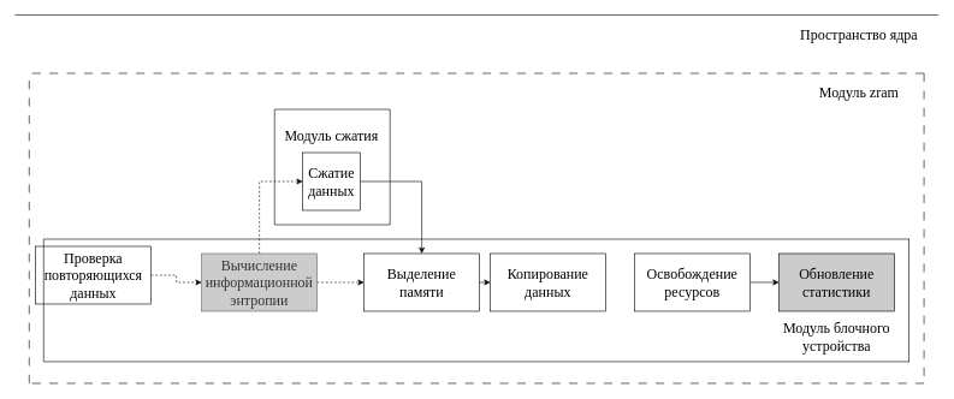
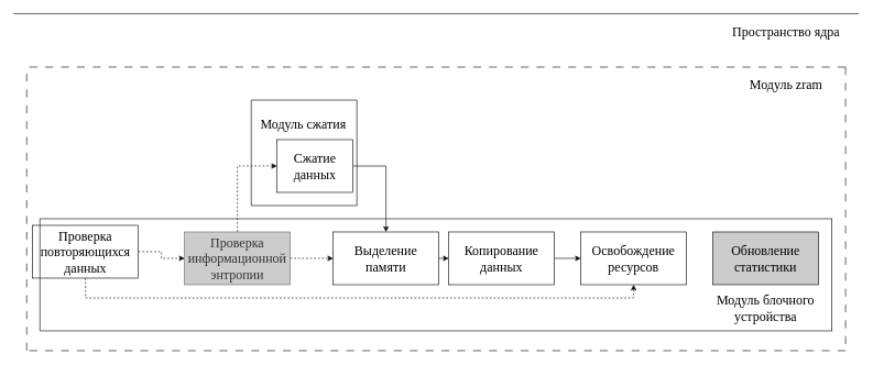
  <mxCell id="0" />
  <mxCell id="1" parent="0" />
  <mxCell id="2" value="Пространство ядра" style="text;html=1;strokeColor=none;fillColor=none;align=center;verticalAlign=middle;whiteSpace=wrap;rounded=0;fontFamily=Times New Roman;fontSize=20;" parent="1" vertex="1"><mxGeometry x="1100" y="31" width="180" height="30" as="geometry" /></mxCell>
  <mxCell id="3" value="Модуль zram" style="text;html=1;strokeColor=none;fillColor=none;align=center;verticalAlign=middle;whiteSpace=wrap;rounded=0;fontFamily=Times New Roman;fontSize=20;" parent="1" vertex="1"><mxGeometry x="1120" y="111" width="140" height="30" as="geometry" /></mxCell>
  <mxCell id="4" value="Модуль сжатия" style="text;html=1;strokeColor=none;fillColor=none;align=center;verticalAlign=middle;whiteSpace=wrap;rounded=0;fontFamily=Times New Roman;fontSize=20;" parent="1" vertex="1"><mxGeometry x="391" y="171" width="136" height="30" as="geometry" /></mxCell>
  <mxCell id="5" value="" style="endArrow=none;html=1;rounded=0;" parent="1" edge="1"><mxGeometry width="50" height="50" relative="1" as="geometry"><mxPoint x="380" y="311" as="sourcePoint" /><mxPoint x="380" y="151" as="targetPoint" /></mxGeometry></mxCell>
  <mxCell id="6" value="" style="endArrow=none;html=1;rounded=0;" parent="1" edge="1"><mxGeometry width="50" height="50" relative="1" as="geometry"><mxPoint x="540" y="151" as="sourcePoint" /><mxPoint x="380" y="151" as="targetPoint" /></mxGeometry></mxCell>
  <mxCell id="7" value="" style="endArrow=none;html=1;rounded=0;" parent="1" edge="1"><mxGeometry width="50" height="50" relative="1" as="geometry"><mxPoint x="540" y="311" as="sourcePoint" /><mxPoint x="540" y="151" as="targetPoint" /></mxGeometry></mxCell>
  <mxCell id="8" style="edgeStyle=orthogonalEdgeStyle;rounded=0;orthogonalLoop=1;jettySize=auto;html=1;exitX=1;exitY=0.5;exitDx=0;exitDy=0;entryX=0;entryY=0.5;entryDx=0;entryDy=0;dashed=1;" edge="1" parent="1" source="10" target="24"><mxGeometry relative="1" as="geometry" /></mxCell>
  <mxCell id="9" style="edgeStyle=orthogonalEdgeStyle;rounded=0;orthogonalLoop=1;jettySize=auto;html=1;exitX=0.5;exitY=0;exitDx=0;exitDy=0;entryX=0;entryY=0.5;entryDx=0;entryDy=0;dashed=1;" edge="1" parent="1" source="10" target="17"><mxGeometry relative="1" as="geometry" /></mxCell>
- <mxCell id="10" value="Вычисление информационной энтропии" style="rounded=0;whiteSpace=wrap;html=1;fontFamily=Times New Roman;fontSize=20;labelBackgroundColor=none;fillColor=#CCCCCC;fontColor=#333333;strokeColor=#666666;" parent="1" vertex="1"><mxGeometry x="279" y="351" width="160" height="80" as="geometry" /></mxCell>
+ <mxCell id="10" value="Проверка информационной энтропии" style="rounded=0;whiteSpace=wrap;html=1;fontFamily=Times New Roman;fontSize=20;labelBackgroundColor=none;fillColor=#CCCCCC;fontColor=#333333;strokeColor=#666666;" parent="1" vertex="1"><mxGeometry x="279" y="351" width="160" height="80" as="geometry" /></mxCell>
  <mxCell id="11" value="Модуль блочного устройства" style="text;html=1;strokeColor=none;fillColor=none;align=center;verticalAlign=middle;whiteSpace=wrap;rounded=0;fontFamily=Times New Roman;fontSize=20;" parent="1" vertex="1"><mxGeometry x="1079" y="451" width="160" height="30" as="geometry" /></mxCell>
  <mxCell id="12" value="" style="endArrow=none;html=1;rounded=0;" parent="1" edge="1"><mxGeometry width="50" height="50" relative="1" as="geometry"><mxPoint x="1300" y="20" as="sourcePoint" /><mxPoint x="20" y="20" as="targetPoint" /></mxGeometry></mxCell>
  <mxCell id="13" style="edgeStyle=orthogonalEdgeStyle;rounded=0;orthogonalLoop=1;jettySize=auto;html=1;exitX=1;exitY=0.5;exitDx=0;exitDy=0;entryX=0;entryY=0.5;entryDx=0;entryDy=0;dashed=1;" edge="1" parent="1" source="15" target="10"><mxGeometry relative="1" as="geometry" /></mxCell>
+ <mxCell id="14" style="edgeStyle=orthogonalEdgeStyle;rounded=0;orthogonalLoop=1;jettySize=auto;html=1;exitX=0.5;exitY=1;exitDx=0;exitDy=0;entryX=0.5;entryY=1;entryDx=0;entryDy=0;dashed=1;" edge="1" parent="1" source="15" target="22"><mxGeometry relative="1" as="geometry" /></mxCell>
  <mxCell id="15" value="Проверка повторяющихся&lt;br style=&quot;font-size: 20px;&quot;&gt;данных" style="rounded=0;whiteSpace=wrap;html=1;fontFamily=Times New Roman;fontSize=20;" parent="1" vertex="1"><mxGeometry x="49" y="341" width="160" height="80" as="geometry" /></mxCell>
  <mxCell id="16" style="edgeStyle=orthogonalEdgeStyle;rounded=0;orthogonalLoop=1;jettySize=auto;html=1;exitX=1;exitY=0.5;exitDx=0;exitDy=0;entryX=0.5;entryY=0;entryDx=0;entryDy=0;" edge="1" parent="1" source="17" target="24"><mxGeometry relative="1" as="geometry" /></mxCell>
- <mxCell id="17" value="Сжатие данных" style="rounded=0;whiteSpace=wrap;html=1;fontFamily=Times New Roman;fontSize=20;" parent="1" vertex="1"><mxGeometry x="419" y="211" width="80" height="80" as="geometry" /></mxCell>
+ <mxCell id="17" value="Сжатие данных" style="rounded=0;whiteSpace=wrap;html=1;fontFamily=Times New Roman;fontSize=20;" parent="1" vertex="1"><mxGeometry x="419" y="211" width="115" height="80" as="geometry" /></mxCell>
+ <mxCell id="18" style="edgeStyle=orthogonalEdgeStyle;rounded=0;orthogonalLoop=1;jettySize=auto;html=1;exitX=1;exitY=0.5;exitDx=0;exitDy=0;entryX=0;entryY=0.5;entryDx=0;entryDy=0;" edge="1" parent="1" source="19" target="22"><mxGeometry relative="1" as="geometry" /></mxCell>
  <mxCell id="19" value="Копирование&lt;br style=&quot;font-size: 20px;&quot;&gt;данных" style="rounded=0;whiteSpace=wrap;html=1;fontFamily=Times New Roman;fontSize=20;" parent="1" vertex="1"><mxGeometry x="679" y="351" width="160" height="80" as="geometry" /></mxCell>
  <mxCell id="20" value="Обновление статистики" style="rounded=0;whiteSpace=wrap;html=1;fontFamily=Times New Roman;fontSize=20;fillColor=#cccccc;" parent="1" vertex="1"><mxGeometry x="1079" y="351" width="160" height="80" as="geometry" /></mxCell>
- <mxCell id="21" style="edgeStyle=orthogonalEdgeStyle;rounded=0;orthogonalLoop=1;jettySize=auto;html=1;exitX=1;exitY=0.5;exitDx=0;exitDy=0;entryX=0;entryY=0.5;entryDx=0;entryDy=0;" edge="1" parent="1" source="22" target="20"><mxGeometry relative="1" as="geometry" /></mxCell>
  <mxCell id="22" value="Освобождение&lt;br style=&quot;font-size: 20px;&quot;&gt;ресурсов" style="rounded=0;whiteSpace=wrap;html=1;fontFamily=Times New Roman;fontSize=20;" parent="1" vertex="1"><mxGeometry x="879" y="351" width="160" height="80" as="geometry" /></mxCell>
  <mxCell id="23" style="edgeStyle=orthogonalEdgeStyle;rounded=0;orthogonalLoop=1;jettySize=auto;html=1;exitX=1;exitY=0.5;exitDx=0;exitDy=0;entryX=0;entryY=0.5;entryDx=0;entryDy=0;" edge="1" parent="1" source="24" target="19"><mxGeometry relative="1" as="geometry" /></mxCell>
  <mxCell id="24" value="Выделение &lt;br style=&quot;font-size: 20px;&quot;&gt;памяти" style="rounded=0;whiteSpace=wrap;html=1;fontFamily=Times New Roman;fontSize=20;" parent="1" vertex="1"><mxGeometry x="504" y="351" width="160" height="80" as="geometry" /></mxCell>
  <mxCell id="25" value="" style="endArrow=none;html=1;rounded=0;" parent="1" edge="1"><mxGeometry width="50" height="50" relative="1" as="geometry"><mxPoint x="60" y="501" as="sourcePoint" /><mxPoint x="1260" y="501" as="targetPoint" /></mxGeometry></mxCell>
  <mxCell id="26" value="" style="endArrow=none;html=1;rounded=0;" parent="1" edge="1"><mxGeometry width="50" height="50" relative="1" as="geometry"><mxPoint x="1259" y="501" as="sourcePoint" /><mxPoint x="1259" y="331" as="targetPoint" /></mxGeometry></mxCell>
  <mxCell id="27" value="" style="endArrow=none;dashed=1;html=1;rounded=0;endSize=6;strokeWidth=1;dashPattern=12 12;" parent="1" edge="1"><mxGeometry width="50" height="50" relative="1" as="geometry"><mxPoint x="1280" y="101" as="sourcePoint" /><mxPoint x="40" y="101" as="targetPoint" /></mxGeometry></mxCell>
  <mxCell id="28" value="" style="endArrow=none;dashed=1;html=1;rounded=0;endSize=6;strokeWidth=1;dashPattern=12 12;" parent="1" edge="1"><mxGeometry width="50" height="50" relative="1" as="geometry"><mxPoint x="1280" y="521" as="sourcePoint" /><mxPoint x="1280" y="91" as="targetPoint" /></mxGeometry></mxCell>
  <mxCell id="29" value="" style="endArrow=none;html=1;rounded=0;" edge="1" parent="1"><mxGeometry width="50" height="50" relative="1" as="geometry"><mxPoint x="60" y="501" as="sourcePoint" /><mxPoint x="60" y="331" as="targetPoint" /></mxGeometry></mxCell>
  <mxCell id="30" value="" style="endArrow=none;html=1;rounded=0;" edge="1" parent="1"><mxGeometry width="50" height="50" relative="1" as="geometry"><mxPoint x="60" y="331" as="sourcePoint" /><mxPoint x="1260" y="331" as="targetPoint" /></mxGeometry></mxCell>
  <mxCell id="31" value="" style="endArrow=none;html=1;rounded=0;" edge="1" parent="1"><mxGeometry width="50" height="50" relative="1" as="geometry"><mxPoint x="540" y="311" as="sourcePoint" /><mxPoint x="380" y="311" as="targetPoint" /></mxGeometry></mxCell>
  <mxCell id="32" value="" style="endArrow=none;dashed=1;html=1;rounded=0;endSize=6;strokeWidth=1;dashPattern=12 12;" edge="1" parent="1"><mxGeometry width="50" height="50" relative="1" as="geometry"><mxPoint x="40" y="531" as="sourcePoint" /><mxPoint x="40" y="101" as="targetPoint" /></mxGeometry></mxCell>
  <mxCell id="33" value="" style="endArrow=none;dashed=1;html=1;rounded=0;endSize=6;strokeWidth=1;dashPattern=12 12;" edge="1" parent="1"><mxGeometry width="50" height="50" relative="1" as="geometry"><mxPoint x="1280" y="531" as="sourcePoint" /><mxPoint x="40" y="531" as="targetPoint" /></mxGeometry></mxCell>
